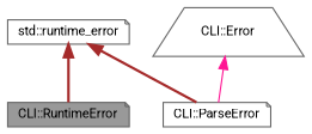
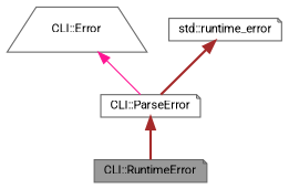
  digraph {
    fontname=Roboto
    node [color=gray40 fillcolor=white fontname=Roboto fontsize=10 shape=note style=filled]
    edge [color=brown dir=back fontname=Roboto fontsize=10 labelfontname=Helvetica labelfontsize=10 style=bold]
    n1 [fillcolor=grey60 fontcolor=black height=0.2 label="CLI::RuntimeError" width=0.4]
    n2 [height=0.2 label="CLI::ParseError" width=0.4]
    n3 [height=0.2 label="CLI::Error" shape=trapezium width=0.4]
    n4 [height=0.2 label="std::runtime_error" width=0.4]
-   n4 -> n1
+   n2 -> n1
    n3 -> n2 [color=deeppink style=solid]
    n4 -> n2
  }
